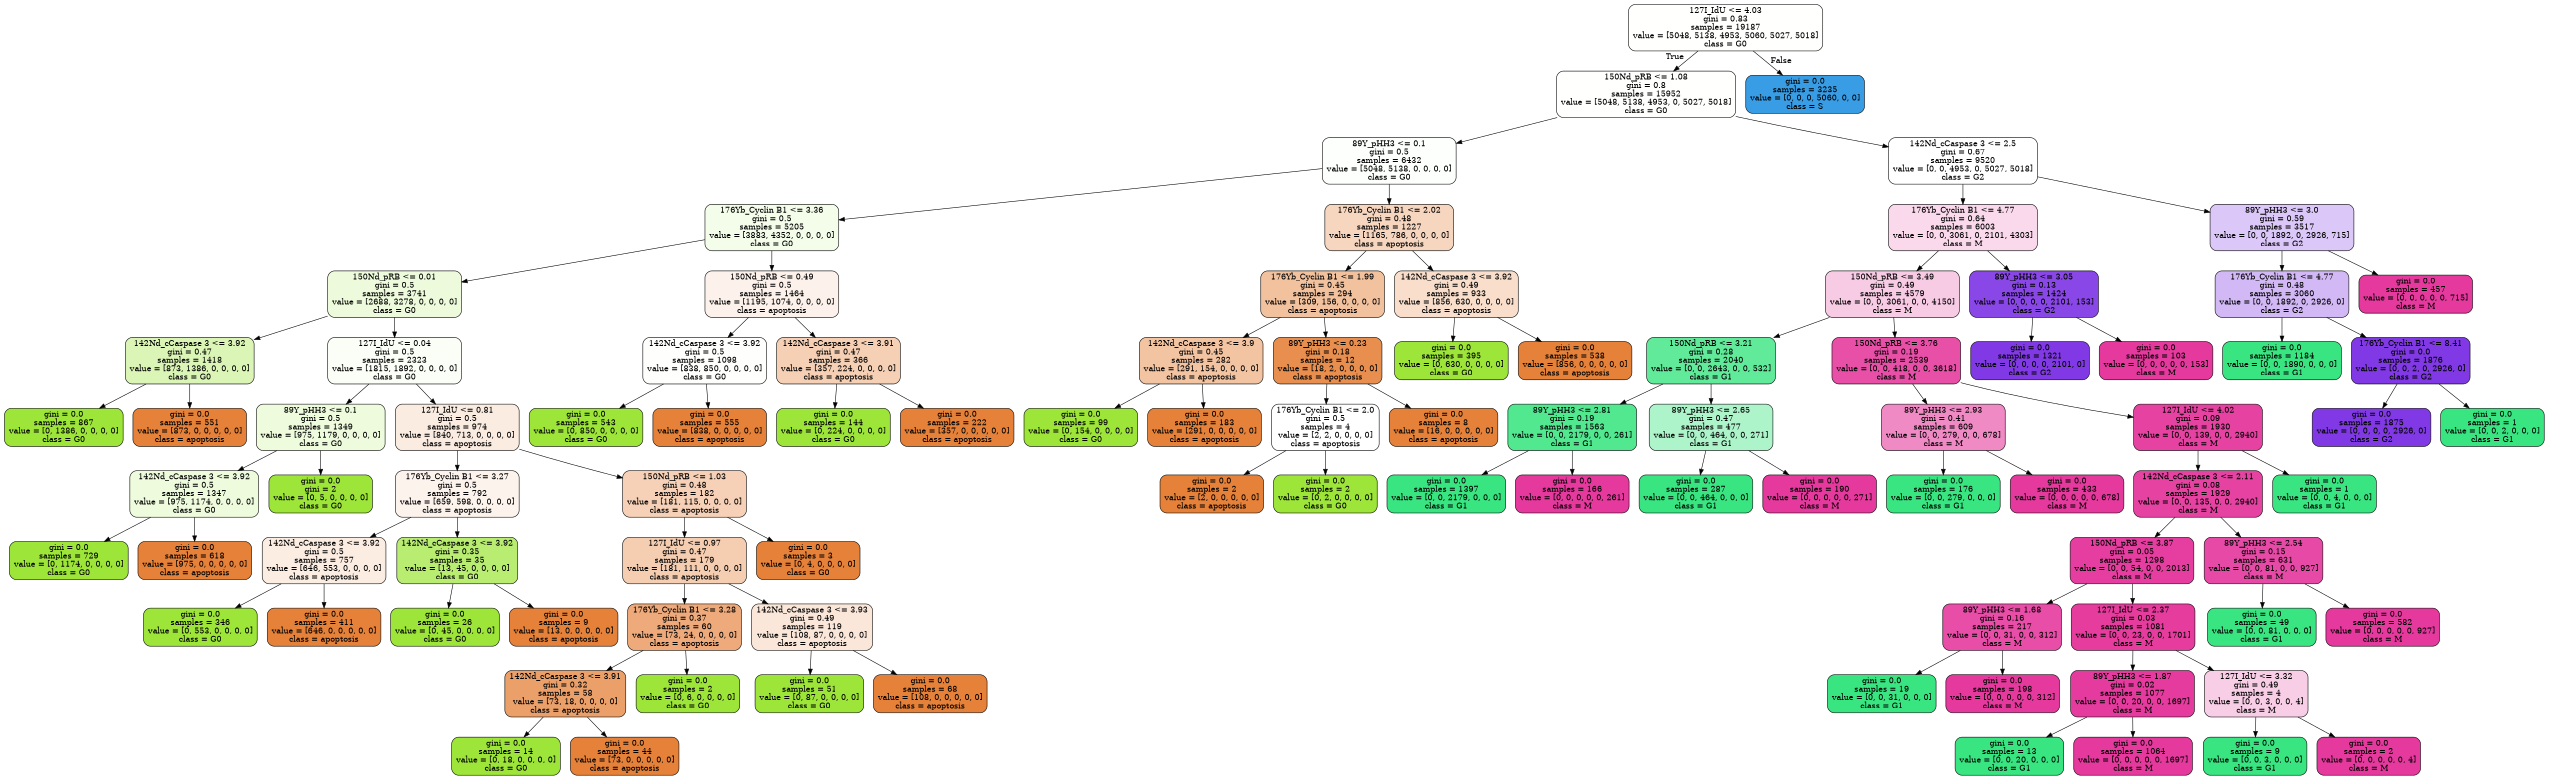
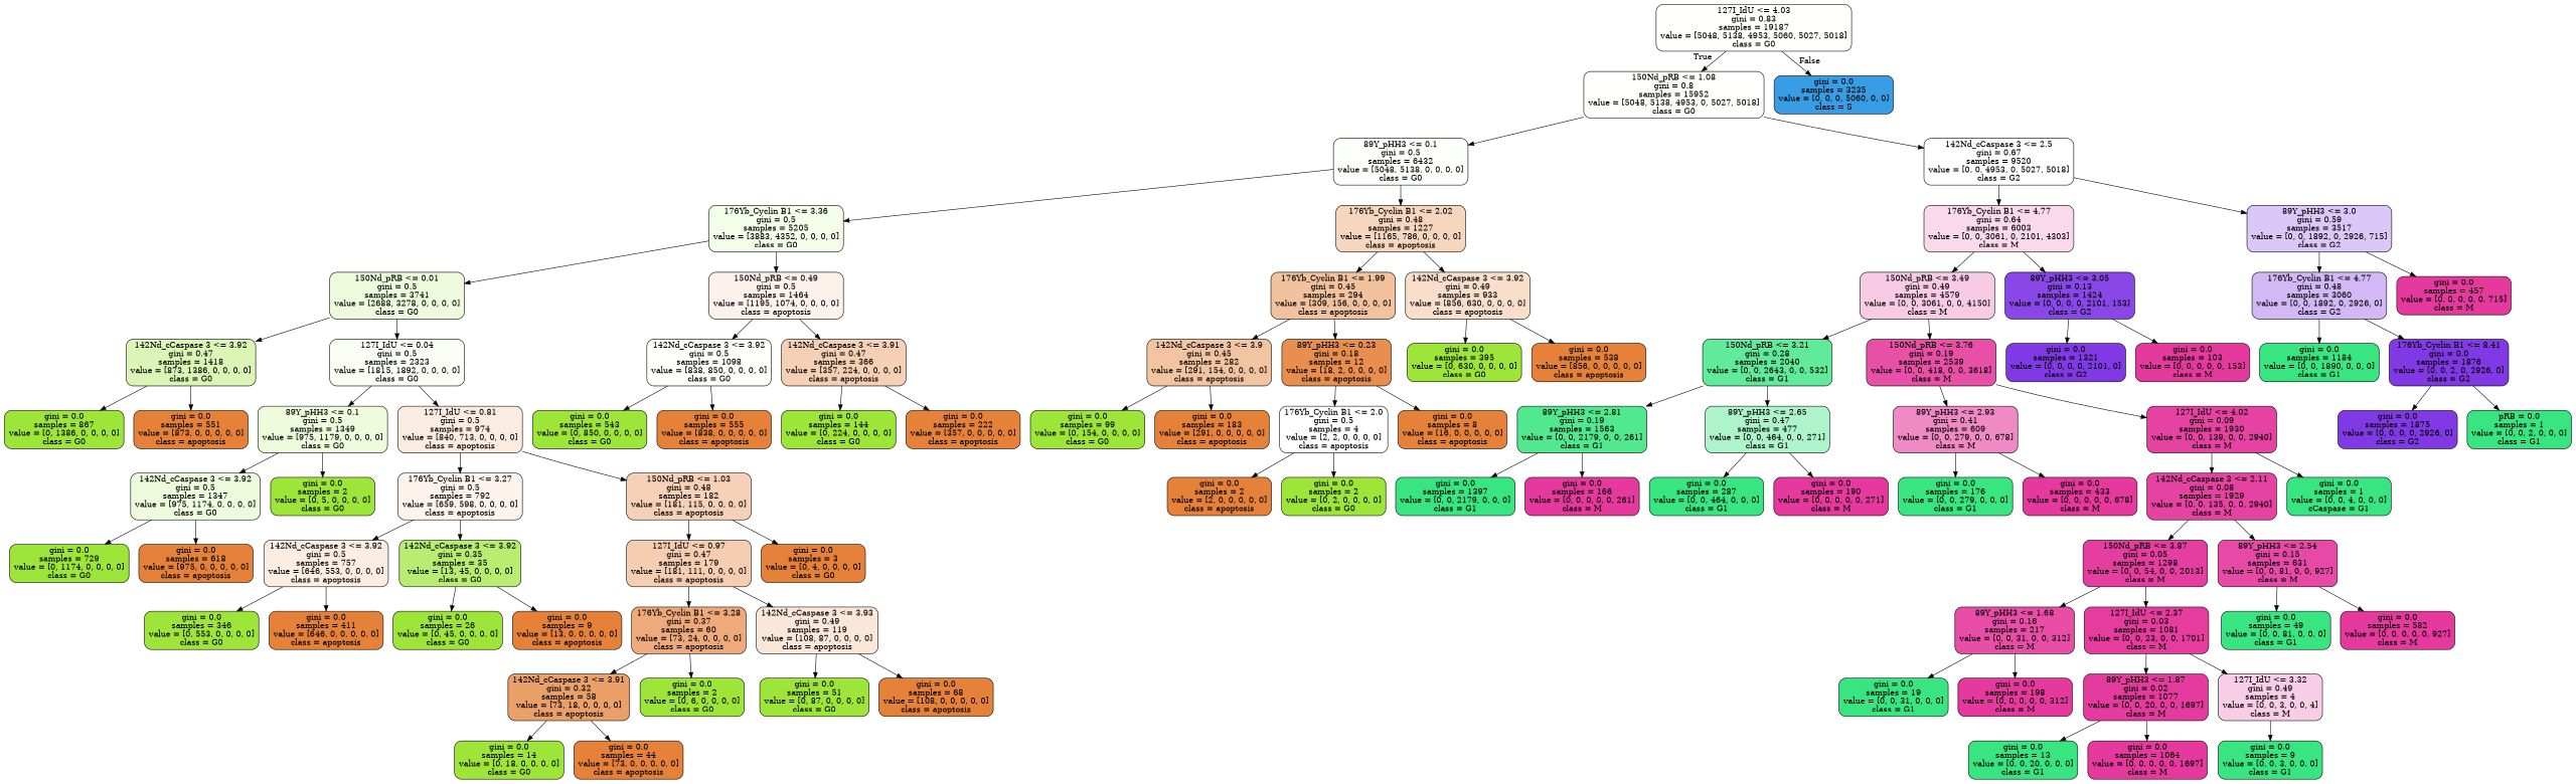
  digraph {
    fontname="DejaVu Serif"
    node [color=black fillcolor="#9de539" fontname="DejaVu Serif" shape=box style="filled, rounded"]
    edge [fontname="DejaVu Serif"]
    n1 [fillcolor="#fffffe" label="127I_IdU <= 4.03\ngini = 0.83\nsamples = 19187\nvalue = [5048, 5138, 4953, 5060, 5027, 5018]\nclass = G0"]
    n2 [fillcolor="#fffffe" label="150Nd_pRB <= 1.08\ngini = 0.8\nsamples = 15952\nvalue = [5048, 5138, 4953, 0, 5027, 5018]\nclass = G0"]
    n3 [fillcolor="#399de5" label="gini = 0.0\nsamples = 3235\nvalue = [0, 0, 0, 5060, 0, 0]\nclass = S"]
    n4 [fillcolor="#fdfffc" label="89Y_pHH3 <= 0.1\ngini = 0.5\nsamples = 6432\nvalue = [5048, 5138, 0, 0, 0, 0]\nclass = G0"]
    n5 [fillcolor="#ffffff" label="142Nd_cCaspase 3 <= 2.5\ngini = 0.67\nsamples = 9520\nvalue = [0, 0, 4953, 0, 5027, 5018]\nclass = G2"]
    n6 [fillcolor="#f4fcea" label="176Yb_Cyclin B1 <= 3.36\ngini = 0.5\nsamples = 5205\nvalue = [3883, 4352, 0, 0, 0, 0]\nclass = G0"]
    n7 [fillcolor="#f7d6bf" label="176Yb_Cyclin B1 <= 2.02\ngini = 0.48\nsamples = 1227\nvalue = [1165, 786, 0, 0, 0, 0]\nclass = apoptosis"]
    n8 [fillcolor="#fad9ec" label="176Yb_Cyclin B1 <= 4.77\ngini = 0.64\nsamples = 6003\nvalue = [0, 0, 3061, 0, 2101, 4303]\nclass = M"]
    n9 [fillcolor="#dbc7f8" label="89Y_pHH3 <= 3.0\ngini = 0.59\nsamples = 3517\nvalue = [0, 0, 1892, 0, 2926, 715]\nclass = G2"]
    n10 [fillcolor="#edfadb" label="150Nd_pRB <= 0.01\ngini = 0.5\nsamples = 3741\nvalue = [2688, 3278, 0, 0, 0, 0]\nclass = G0"]
    n11 [fillcolor="#fcf2eb" label="150Nd_pRB <= 0.49\ngini = 0.5\nsamples = 1464\nvalue = [1195, 1074, 0, 0, 0, 0]\nclass = apoptosis"]
    n12 [fillcolor="#f2c19d" label="176Yb_Cyclin B1 <= 1.99\ngini = 0.45\nsamples = 294\nvalue = [309, 156, 0, 0, 0, 0]\nclass = apoptosis"]
    n13 [fillcolor="#f8decb" label="142Nd_cCaspase 3 <= 3.92\ngini = 0.49\nsamples = 933\nvalue = [856, 630, 0, 0, 0, 0]\nclass = apoptosis"]
    n14 [fillcolor="#dbf5b6" label="142Nd_cCaspase 3 <= 3.92\ngini = 0.47\nsamples = 1418\nvalue = [873, 1386, 0, 0, 0, 0]\nclass = G0"]
    n15 [fillcolor="#fbfef7" label="127I_IdU <= 0.04\ngini = 0.5\nsamples = 2323\nvalue = [1815, 1892, 0, 0, 0, 0]\nclass = G0"]
    n16 [fillcolor="#fefffc" label="142Nd_cCaspase 3 <= 3.92\ngini = 0.5\nsamples = 1098\nvalue = [838, 850, 0, 0, 0, 0]\nclass = G0"]
    n17 [fillcolor="#f5d0b5" label="142Nd_cCaspase 3 <= 3.91\ngini = 0.47\nsamples = 366\nvalue = [357, 224, 0, 0, 0, 0]\nclass = apoptosis"]
    n18 [label="gini = 0.0\nsamples = 867\nvalue = [0, 1386, 0, 0, 0, 0]\nclass = G0"]
    n19 [fillcolor="#e58139" label="gini = 0.0\nsamples = 551\nvalue = [873, 0, 0, 0, 0, 0]\nclass = apoptosis"]
    n20 [fillcolor="#eefbdd" label="89Y_pHH3 <= 0.1\ngini = 0.5\nsamples = 1349\nvalue = [975, 1179, 0, 0, 0, 0]\nclass = G0"]
    n21 [fillcolor="#fbece1" label="127I_IdU <= 0.81\ngini = 0.5\nsamples = 974\nvalue = [840, 713, 0, 0, 0, 0]\nclass = apoptosis"]
    n22 [fillcolor="#eefbdd" label="142Nd_cCaspase 3 <= 3.92\ngini = 0.5\nsamples = 1347\nvalue = [975, 1174, 0, 0, 0, 0]\nclass = G0"]
-   n23 [label="gini = 0.0\ngini = 2\nvalue = [0, 5, 0, 0, 0, 0]\nclass = G0"]
+   n23 [label="gini = 0.0\nsamples = 2\nvalue = [0, 5, 0, 0, 0, 0]\nclass = G0"]
    n24 [fillcolor="#fdf3ed" label="176Yb_Cyclin B1 <= 3.27\ngini = 0.5\nsamples = 792\nvalue = [659, 598, 0, 0, 0, 0]\nclass = apoptosis"]
    n25 [fillcolor="#f6d1b7" label="150Nd_pRB <= 1.03\ngini = 0.48\nsamples = 182\nvalue = [181, 115, 0, 0, 0, 0]\nclass = apoptosis"]
    n26 [label="gini = 0.0\nsamples = 729\nvalue = [0, 1174, 0, 0, 0, 0]\nclass = G0"]
    n27 [fillcolor="#e58139" label="gini = 0.0\nsamples = 618\nvalue = [975, 0, 0, 0, 0, 0]\nclass = apoptosis"]
    n28 [fillcolor="#fbede2" label="142Nd_cCaspase 3 <= 3.92\ngini = 0.5\nsamples = 757\nvalue = [646, 553, 0, 0, 0, 0]\nclass = apoptosis"]
    n29 [fillcolor="#b9ed72" label="142Nd_cCaspase 3 <= 3.92\ngini = 0.35\nsamples = 35\nvalue = [13, 45, 0, 0, 0, 0]\nclass = G0"]
    n30 [fillcolor="#f5ceb2" label="127I_IdU <= 0.97\ngini = 0.47\nsamples = 179\nvalue = [181, 111, 0, 0, 0, 0]\nclass = apoptosis"]
    n31 [fillcolor="#e58139" label="gini = 0.0\nsamples = 3\nvalue = [0, 4, 0, 0, 0, 0]\nclass = G0"]
    n32 [label="gini = 0.0\nsamples = 346\nvalue = [0, 553, 0, 0, 0, 0]\nclass = G0"]
    n33 [fillcolor="#e58139" label="gini = 0.0\nsamples = 411\nvalue = [646, 0, 0, 0, 0, 0]\nclass = apoptosis"]
    n34 [label="gini = 0.0\nsamples = 26\nvalue = [0, 45, 0, 0, 0, 0]\nclass = G0"]
    n35 [fillcolor="#e58139" label="gini = 0.0\nsamples = 9\nvalue = [13, 0, 0, 0, 0, 0]\nclass = apoptosis"]
    n36 [fillcolor="#eeaa7a" label="176Yb_Cyclin B1 <= 3.28\ngini = 0.37\nsamples = 60\nvalue = [73, 24, 0, 0, 0, 0]\nclass = apoptosis"]
    n37 [fillcolor="#fae7d9" label="142Nd_cCaspase 3 <= 3.93\ngini = 0.49\nsamples = 119\nvalue = [108, 87, 0, 0, 0, 0]\nclass = apoptosis"]
    n38 [fillcolor="#eba06a" label="142Nd_cCaspase 3 <= 3.91\ngini = 0.32\nsamples = 58\nvalue = [73, 18, 0, 0, 0, 0]\nclass = apoptosis"]
    n39 [label="gini = 0.0\nsamples = 2\nvalue = [0, 6, 0, 0, 0, 0]\nclass = G0"]
    n40 [label="gini = 0.0\nsamples = 51\nvalue = [0, 87, 0, 0, 0, 0]\nclass = G0"]
    n41 [fillcolor="#e58139" label="gini = 0.0\nsamples = 68\nvalue = [108, 0, 0, 0, 0, 0]\nclass = apoptosis"]
    n42 [label="gini = 0.0\nsamples = 14\nvalue = [0, 18, 0, 0, 0, 0]\nclass = G0"]
    n43 [fillcolor="#e58139" label="gini = 0.0\nsamples = 44\nvalue = [73, 0, 0, 0, 0, 0]\nclass = apoptosis"]
    n44 [label="gini = 0.0\nsamples = 543\nvalue = [0, 850, 0, 0, 0, 0]\nclass = G0"]
    n45 [fillcolor="#e58139" label="gini = 0.0\nsamples = 555\nvalue = [838, 0, 0, 0, 0, 0]\nclass = apoptosis"]
    n46 [label="gini = 0.0\nsamples = 144\nvalue = [0, 224, 0, 0, 0, 0]\nclass = G0"]
    n47 [fillcolor="#e58139" label="gini = 0.0\nsamples = 222\nvalue = [357, 0, 0, 0, 0, 0]\nclass = apoptosis"]
    n48 [fillcolor="#f3c4a2" label="142Nd_cCaspase 3 <= 3.9\ngini = 0.45\nsamples = 282\nvalue = [291, 154, 0, 0, 0, 0]\nclass = apoptosis"]
    n49 [fillcolor="#e88f4f" label="89Y_pHH3 <= 0.23\ngini = 0.18\nsamples = 12\nvalue = [18, 2, 0, 0, 0, 0]\nclass = apoptosis"]
    n50 [label="gini = 0.0\nsamples = 395\nvalue = [0, 630, 0, 0, 0, 0]\nclass = G0"]
    n51 [fillcolor="#e58139" label="gini = 0.0\nsamples = 538\nvalue = [856, 0, 0, 0, 0, 0]\nclass = apoptosis"]
    n52 [label="gini = 0.0\nsamples = 99\nvalue = [0, 154, 0, 0, 0, 0]\nclass = G0"]
    n53 [fillcolor="#e58139" label="gini = 0.0\nsamples = 183\nvalue = [291, 0, 0, 0, 0, 0]\nclass = apoptosis"]
    n54 [fillcolor="#ffffff" label="176Yb_Cyclin B1 <= 2.0\ngini = 0.5\nsamples = 4\nvalue = [2, 2, 0, 0, 0, 0]\nclass = apoptosis"]
    n55 [fillcolor="#e58139" label="gini = 0.0\nsamples = 8\nvalue = [16, 0, 0, 0, 0, 0]\nclass = apoptosis"]
    n56 [fillcolor="#e58139" label="gini = 0.0\nsamples = 2\nvalue = [2, 0, 0, 0, 0, 0]\nclass = apoptosis"]
    n57 [label="gini = 0.0\nsamples = 2\nvalue = [0, 2, 0, 0, 0, 0]\nclass = G0"]
    n58 [fillcolor="#f8cbe5" label="150Nd_pRB <= 3.49\ngini = 0.49\nsamples = 4579\nvalue = [0, 0, 3061, 0, 0, 4150]\nclass = M"]
    n59 [fillcolor="#8a47e7" label="89Y_pHH3 <= 3.05\ngini = 0.13\nsamples = 1424\nvalue = [0, 0, 0, 0, 2101, 153]\nclass = G2"]
    n60 [fillcolor="#d2b9f6" label="176Yb_Cyclin B1 <= 4.77\ngini = 0.48\nsamples = 3060\nvalue = [0, 0, 1892, 0, 2926, 0]\nclass = G2"]
    n61 [fillcolor="#e5399d" label="gini = 0.0\nsamples = 457\nvalue = [0, 0, 0, 0, 0, 715]\nclass = M"]
    n62 [fillcolor="#61ea9a" label="150Nd_pRB <= 3.21\ngini = 0.28\nsamples = 2040\nvalue = [0, 0, 2643, 0, 0, 532]\nclass = G1"]
    n63 [fillcolor="#e850a8" label="150Nd_pRB <= 3.76\ngini = 0.19\nsamples = 2539\nvalue = [0, 0, 418, 0, 0, 3618]\nclass = M"]
    n64 [fillcolor="#8139e5" label="gini = 0.0\nsamples = 1321\nvalue = [0, 0, 0, 0, 2101, 0]\nclass = G2"]
    n65 [fillcolor="#e5399d" label="gini = 0.0\nsamples = 103\nvalue = [0, 0, 0, 0, 0, 153]\nclass = M"]
    n66 [fillcolor="#51e890" label="89Y_pHH3 <= 2.81\ngini = 0.19\nsamples = 1563\nvalue = [0, 0, 2179, 0, 0, 261]\nclass = G1"]
    n67 [fillcolor="#adf4cb" label="89Y_pHH3 <= 2.65\ngini = 0.47\nsamples = 477\nvalue = [0, 0, 464, 0, 0, 271]\nclass = G1"]
    n68 [fillcolor="#f08ac5" label="89Y_pHH3 <= 2.93\ngini = 0.41\nsamples = 609\nvalue = [0, 0, 279, 0, 0, 678]\nclass = M"]
    n69 [fillcolor="#e642a2" label="127I_IdU <= 4.02\ngini = 0.09\nsamples = 1930\nvalue = [0, 0, 139, 0, 0, 2940]\nclass = M"]
    n70 [fillcolor="#39e581" label="gini = 0.0\nsamples = 1397\nvalue = [0, 0, 2179, 0, 0, 0]\nclass = G1"]
    n71 [fillcolor="#e5399d" label="gini = 0.0\nsamples = 166\nvalue = [0, 0, 0, 0, 0, 261]\nclass = M"]
    n72 [fillcolor="#39e581" label="gini = 0.0\nsamples = 287\nvalue = [0, 0, 464, 0, 0, 0]\nclass = G1"]
    n73 [fillcolor="#e5399d" label="gini = 0.0\nsamples = 190\nvalue = [0, 0, 0, 0, 0, 271]\nclass = M"]
    n74 [fillcolor="#39e581" label="gini = 0.0\nsamples = 176\nvalue = [0, 0, 279, 0, 0, 0]\nclass = G1"]
    n75 [fillcolor="#e5399d" label="gini = 0.0\nsamples = 433\nvalue = [0, 0, 0, 0, 0, 678]\nclass = M"]
    n76 [fillcolor="#e642a2" label="142Nd_cCaspase 3 <= 2.11\ngini = 0.08\nsamples = 1929\nvalue = [0, 0, 135, 0, 0, 2940]\nclass = M"]
-   n77 [fillcolor="#39e581" label="gini = 0.0\nsamples = 1\nvalue = [0, 0, 4, 0, 0, 0]\nclass = G1"]
+   n77 [fillcolor="#39e581" label="gini = 0.0\nsamples = 1\nvalue = [0, 0, 4, 0, 0, 0]\ncCaspase = G1"]
    n78 [fillcolor="#e63ea0" label="150Nd_pRB <= 3.87\ngini = 0.05\nsamples = 1298\nvalue = [0, 0, 54, 0, 0, 2013]\nclass = M"]
    n79 [fillcolor="#e74aa6" label="89Y_pHH3 <= 2.54\ngini = 0.15\nsamples = 631\nvalue = [0, 0, 81, 0, 0, 927]\nclass = M"]
    n80 [fillcolor="#e84da7" label="89Y_pHH3 <= 1.68\ngini = 0.16\nsamples = 217\nvalue = [0, 0, 31, 0, 0, 312]\nclass = M"]
    n81 [fillcolor="#e53c9e" label="127I_IdU <= 2.37\ngini = 0.03\nsamples = 1081\nvalue = [0, 0, 23, 0, 0, 1701]\nclass = M"]
    n82 [fillcolor="#39e581" label="gini = 0.0\nsamples = 49\nvalue = [0, 0, 81, 0, 0, 0]\nclass = G1"]
    n83 [fillcolor="#e5399d" label="gini = 0.0\nsamples = 582\nvalue = [0, 0, 0, 0, 0, 927]\nclass = M"]
    n84 [fillcolor="#39e581" label="gini = 0.0\nsamples = 19\nvalue = [0, 0, 31, 0, 0, 0]\nclass = G1"]
    n85 [fillcolor="#e5399d" label="gini = 0.0\nsamples = 198\nvalue = [0, 0, 0, 0, 0, 312]\nclass = M"]
    n86 [fillcolor="#e53b9e" label="89Y_pHH3 <= 1.87\ngini = 0.02\nsamples = 1077\nvalue = [0, 0, 20, 0, 0, 1697]\nclass = M"]
    n87 [fillcolor="#f8cee6" label="127I_IdU <= 3.32\ngini = 0.49\nsamples = 4\nvalue = [0, 0, 3, 0, 0, 4]\nclass = M"]
    n88 [fillcolor="#39e581" label="gini = 0.0\nsamples = 13\nvalue = [0, 0, 20, 0, 0, 0]\nclass = G1"]
    n89 [fillcolor="#e5399d" label="gini = 0.0\nsamples = 1064\nvalue = [0, 0, 0, 0, 0, 1697]\nclass = M"]
    n90 [fillcolor="#39e581" label="gini = 0.0\nsamples = 9\nvalue = [0, 0, 3, 0, 0, 0]\nclass = G1"]
-   n91 [fillcolor="#e5399d" label="gini = 0.0\nsamples = 2\nvalue = [0, 0, 0, 0, 0, 4]\nclass = M"]
    n92 [fillcolor="#39e581" label="gini = 0.0\nsamples = 1184\nvalue = [0, 0, 1890, 0, 0, 0]\nclass = G1"]
    n93 [fillcolor="#8139e5" label="176Yb_Cyclin B1 <= 8.41\ngini = 0.0\nsamples = 1876\nvalue = [0, 0, 2, 0, 2926, 0]\nclass = G2"]
    n94 [fillcolor="#8139e5" label="gini = 0.0\nsamples = 1875\nvalue = [0, 0, 0, 0, 2926, 0]\nclass = G2"]
-   n95 [fillcolor="#39e581" label="gini = 0.0\nsamples = 1\nvalue = [0, 0, 2, 0, 0, 0]\nclass = G1"]
+   n95 [fillcolor="#39e581" label="pRB = 0.0\nsamples = 1\nvalue = [0, 0, 2, 0, 0, 0]\nclass = G1"]
    n1 -> n2 [headlabel=True labelangle=45 labeldistance=2.5]
    n1 -> n3 [headlabel=False labelangle=-45 labeldistance=2.5]
    n2 -> n4
    n2 -> n5
    n4 -> n6
    n4 -> n7
    n5 -> n8
    n5 -> n9
    n6 -> n10
    n6 -> n11
    n7 -> n12
    n7 -> n13
    n8 -> n58
    n8 -> n59
    n9 -> n60
    n9 -> n61
    n10 -> n14
    n10 -> n15
    n11 -> n16
    n11 -> n17
    n12 -> n48
    n12 -> n49
    n13 -> n50
    n13 -> n51
    n14 -> n18
    n14 -> n19
    n15 -> n20
    n15 -> n21
    n16 -> n44
    n16 -> n45
    n17 -> n46
    n17 -> n47
    n20 -> n22
    n20 -> n23
    n21 -> n24
    n21 -> n25
    n22 -> n26
    n22 -> n27
    n24 -> n28
    n24 -> n29
    n25 -> n30
    n25 -> n31
    n28 -> n32
    n28 -> n33
    n29 -> n34
    n29 -> n35
    n30 -> n36
    n30 -> n37
    n36 -> n38
    n36 -> n39
    n37 -> n40
    n37 -> n41
    n38 -> n42
    n38 -> n43
    n48 -> n52
    n48 -> n53
    n49 -> n54
    n49 -> n55
    n54 -> n56
    n54 -> n57
    n58 -> n62
    n58 -> n63
    n59 -> n64
    n59 -> n65
    n60 -> n92
    n60 -> n93
    n62 -> n66
    n62 -> n67
    n63 -> n68
    n63 -> n69
    n66 -> n70
    n66 -> n71
    n67 -> n72
    n67 -> n73
    n68 -> n74
    n68 -> n75
    n69 -> n76
    n69 -> n77
    n76 -> n78
    n76 -> n79
    n78 -> n80
    n78 -> n81
    n79 -> n82
    n79 -> n83
    n80 -> n84
    n80 -> n85
    n81 -> n86
    n81 -> n87
    n86 -> n88
    n86 -> n89
    n87 -> n90
-   n87 -> n91
    n93 -> n94
    n93 -> n95
  }
